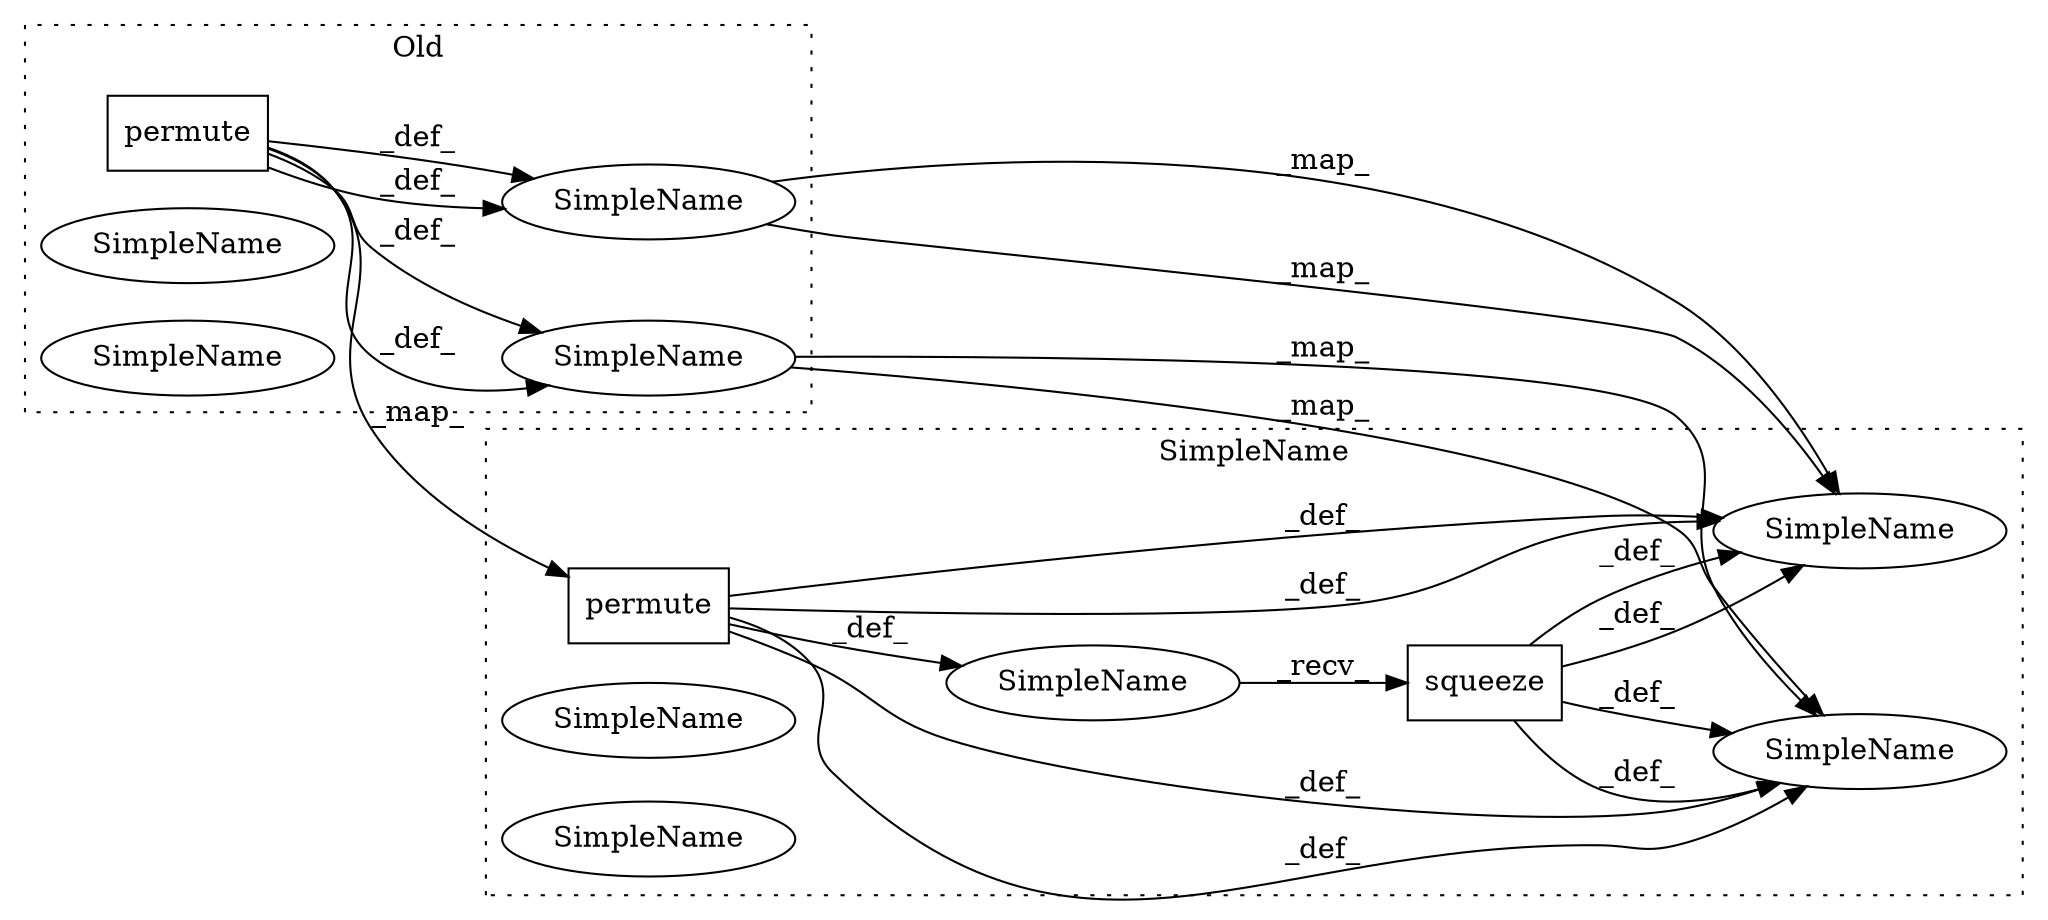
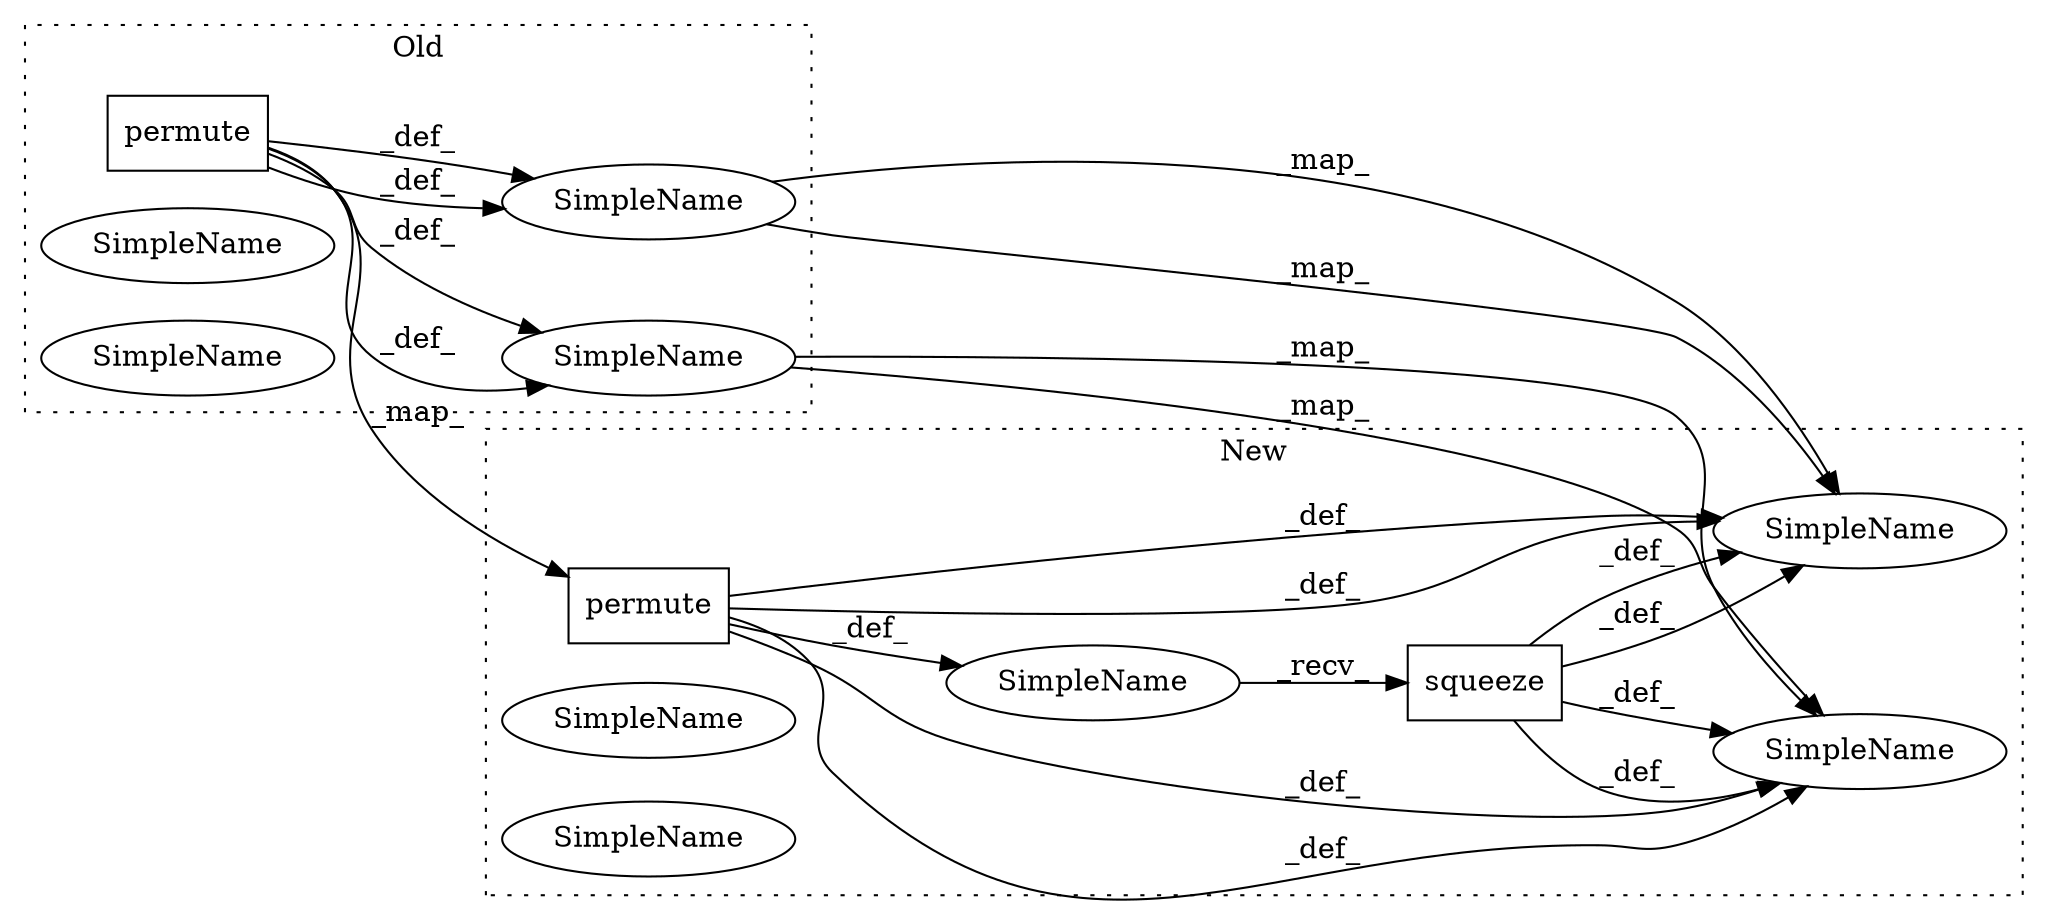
  digraph {
    rankdir=LR
    node [a=42 l=3 s=6544 shape=ellipse]
    n1 [a=32 l="8,1" label=permute s="6470,6483" shape=box]
    n2 [label=SimpleName]
    n3 [label=SimpleName]
    n4 [l=16 label=SimpleName s=6423]
    n5 [l=16 label=SimpleName s=6423]
    n6 [a=32 l="8,1" label=permute s="6476,6489" shape=box]
    n7 [label=SimpleName l="" s=""]
    n8 [a=32 l=9 label=squeeze s=6491 shape=box]
    n9 [label=SimpleName s=6559]
    n10 [label=SimpleName s=6559]
    n11 [l=16 label=SimpleName s=6429]
    n12 [l=16 label=SimpleName s=6429]
    subgraph cluster_1 {
      label=Old
      style=dotted
      n1
      n2
      n3
      n4
      n5
    }
    subgraph cluster_2 {
-     label=SimpleName
+     label=New
      style=dotted
      n6
      n7
      n8
      n9
      n10
      n11
      n12
    }
    n1 -> n3 [label=_def_]
    n1 -> n3 [label=_def_]
    n1 -> n5 [label=_def_]
    n1 -> n5 [label=_def_]
    n1 -> n6 [label=_map_]
    n3 -> n10 [label=_map_]
    n3 -> n10 [label=_map_]
    n5 -> n12 [label=_map_]
    n5 -> n12 [label=_map_]
    n6 -> n7 [label=_def_]
    n6 -> n10 [label=_def_]
    n6 -> n10 [label=_def_]
    n6 -> n12 [label=_def_]
    n6 -> n12 [label=_def_]
    n7 -> n8 [label=_recv_]
    n8 -> n10 [label=_def_]
    n8 -> n10 [label=_def_]
    n8 -> n12 [label=_def_]
    n8 -> n12 [label=_def_]
  }
